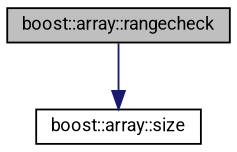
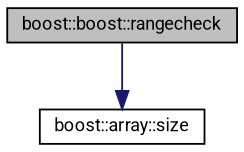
  digraph {
    rankdir=TB
    fontname=Roboto
    node [color=black fontname=Roboto fontsize=10 shape=record]
-   n1 [fillcolor=grey75 fontcolor=black height=0.2 label="boost::array::rangecheck" style=filled width=0.4]
+   n1 [fillcolor=grey75 fontcolor=black height=0.2 label="boost::boost::rangecheck" style=filled width=0.4]
    n2 [height=0.2 label="boost::array::size" width=0.4]
    n1 -> n2 [color=midnightblue fontname=Roboto fontsize=10 labelfontname=FreeSans labelfontsize=10 style=solid]
  }
